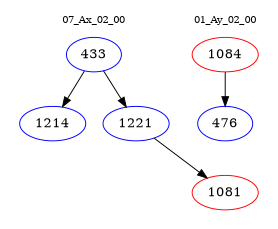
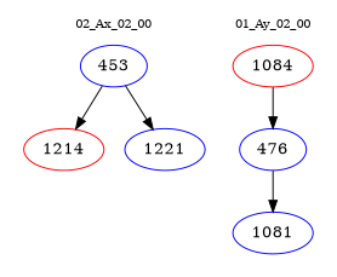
  digraph {
    node [color=blue]
    edge [color=black]
-   n1 [label=433]
-   n2 [label=1214]
+   n1 [label=453]
+   n2 [color=red label=1214]
    n3 [label=1221]
    n4 [label=476]
-   n5 [color=red label=1081]
+   n5 [label=1081]
    n6 [color=red label=1084]
    subgraph cluster_1 {
      color=white
      fontsize=10
-     label="07_Ax_02_00"
+     label="02_Ax_02_00"
      n1
      n2
      n3
    }
    subgraph cluster_2 {
      color=white
      fontsize=10
      label="01_Ay_02_00"
      n4
      n5
      n6
    }
    n1 -> n2
    n1 -> n3
-   n3 -> n5
+   n4 -> n5
    n6 -> n4
  }
